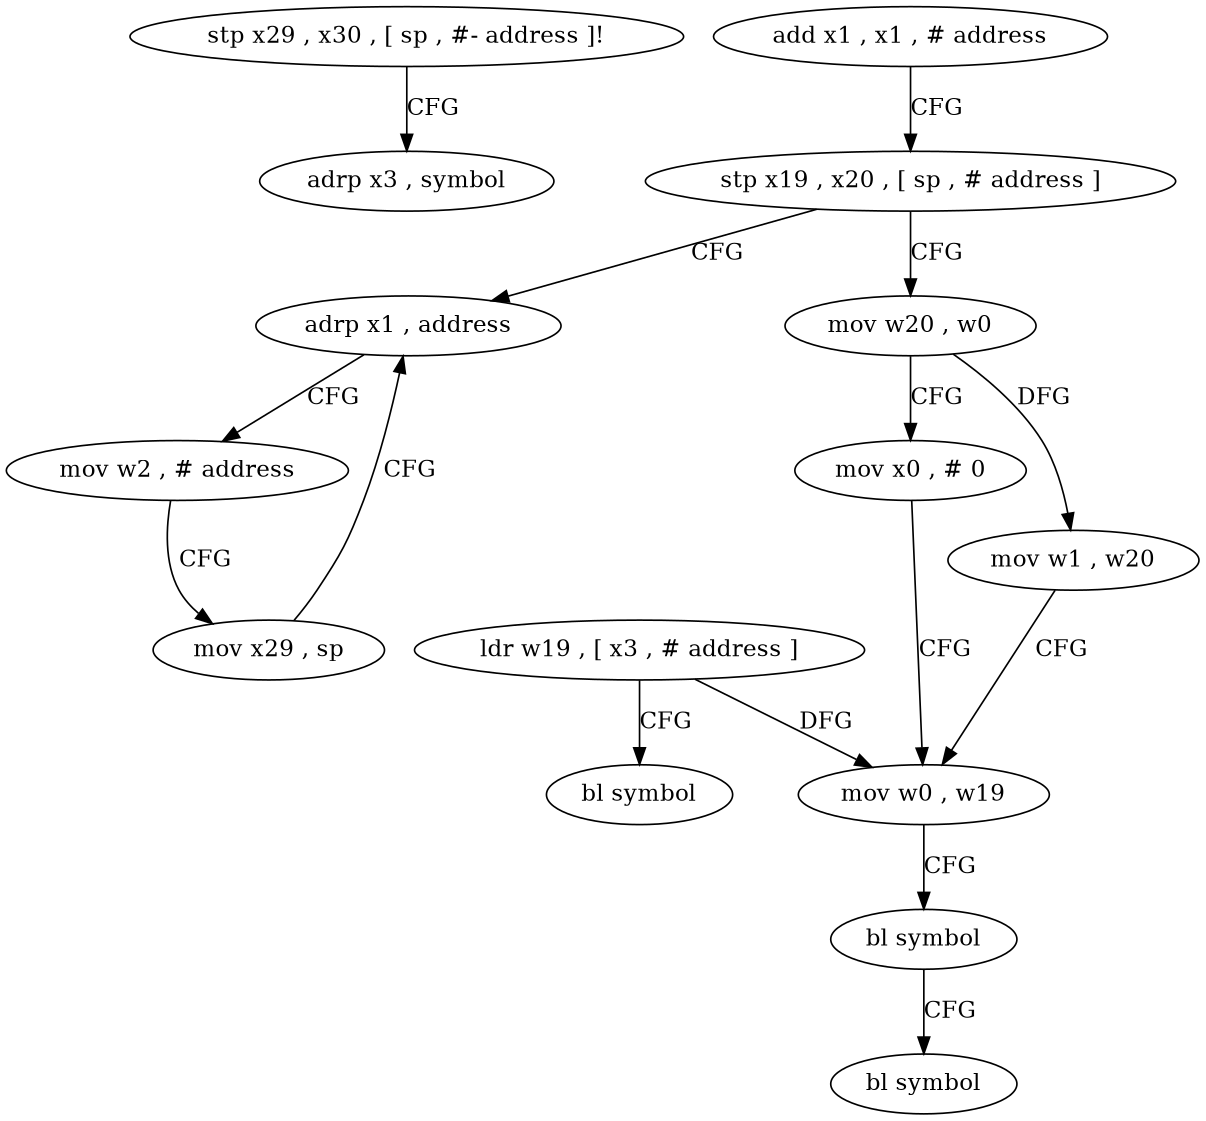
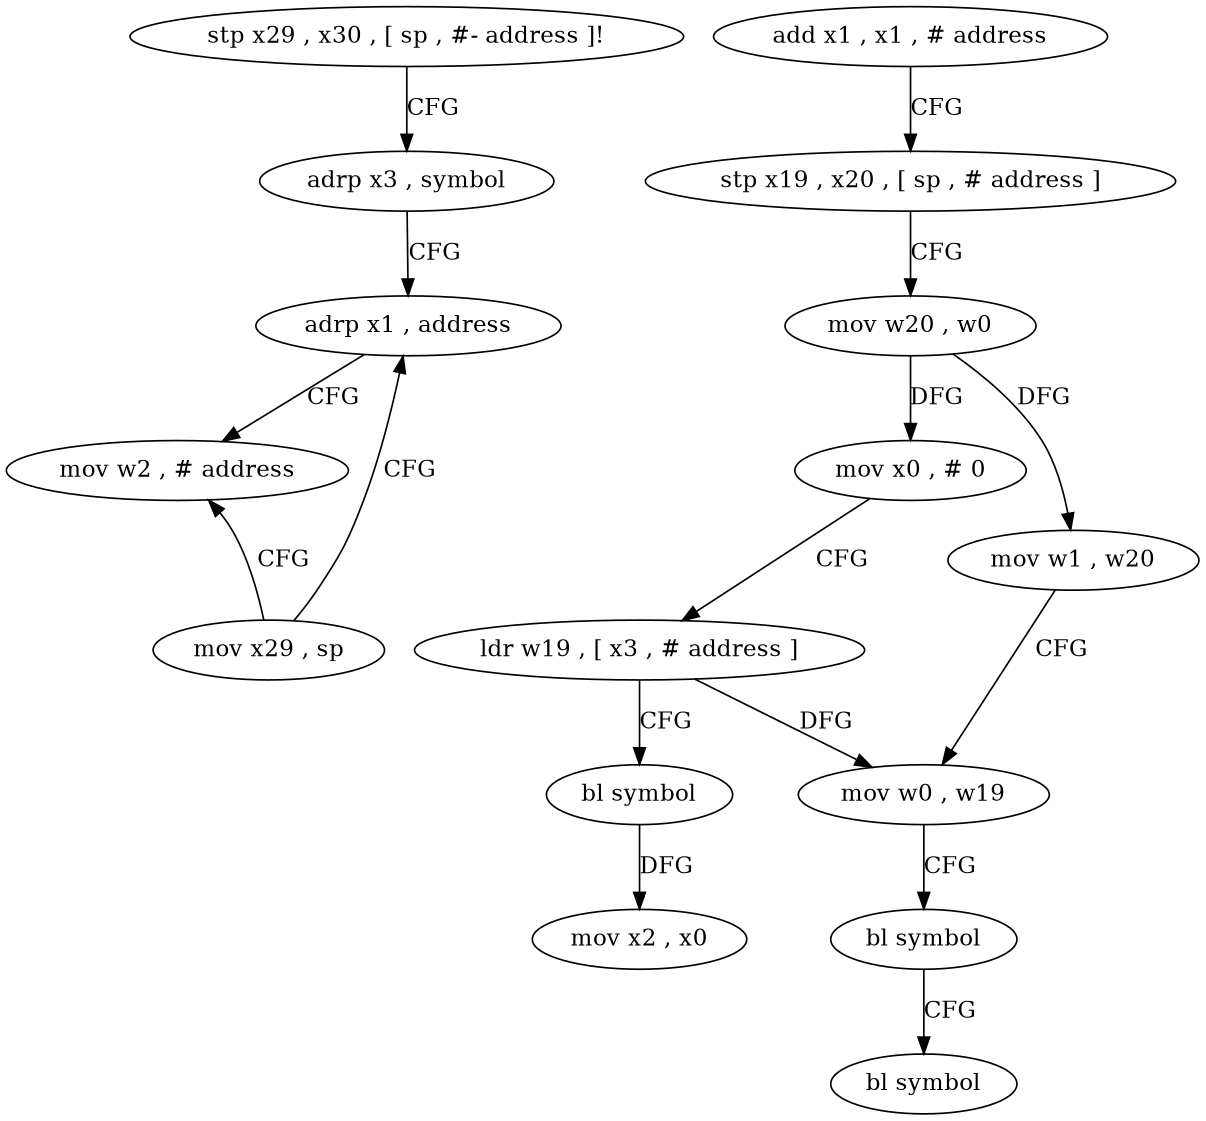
  digraph {
    n1 [label="stp x29 , x30 , [ sp , #- address ]!"]
    n2 [label="adrp x3 , symbol"]
    n3 [label="adrp x1 , address"]
    n4 [label="mov w2 , # address"]
    n5 [label="mov x29 , sp"]
    n6 [label="add x1 , x1 , # address"]
    n7 [label="stp x19 , x20 , [ sp , # address ]"]
    n8 [label="mov w20 , w0"]
    n9 [label="mov x0 , # 0"]
    n10 [label="mov w1 , w20"]
    n11 [label="ldr w19 , [ x3 , # address ]"]
    n12 [label="mov w0 , w19"]
    n13 [label="bl symbol"]
+   n14 [label="mov x2 , x0"]
    n15 [label="bl symbol"]
    n16 [label="bl symbol"]
    n1 -> n2 [label=CFG]
-   n7 -> n3 [label=CFG]
+   n2 -> n3 [label=CFG]
    n3 -> n4 [label=CFG]
-   n4 -> n5 [label=CFG]
+   n5 -> n4 [label=CFG]
    n5 -> n3 [label=CFG]
    n6 -> n7 [label=CFG]
    n7 -> n8 [label=CFG]
-   n8 -> n9 [label=CFG]
+   n8 -> n9 [label=DFG]
    n8 -> n10 [label=DFG]
-   n9 -> n12 [label=CFG]
+   n9 -> n11 [label=CFG]
    n10 -> n12 [label=CFG]
    n11 -> n12 [label=DFG]
    n11 -> n13 [label=CFG]
    n12 -> n15 [label=CFG]
+   n13 -> n14 [label=DFG]
    n15 -> n16 [label=CFG]
  }
